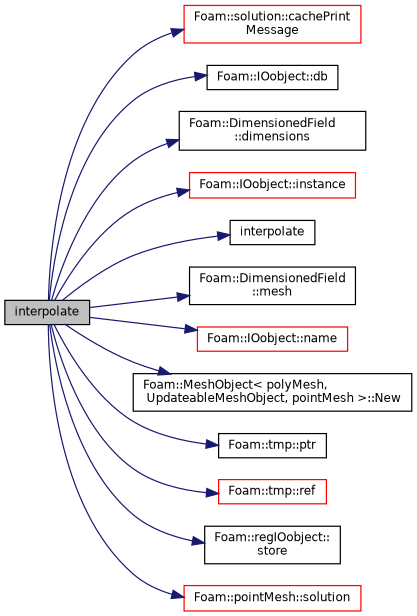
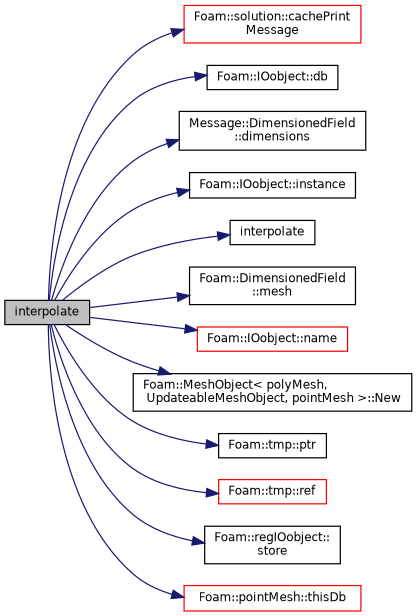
  digraph {
    rankdir=LR
    node [color=black fontname=Helvetica fontsize=10 shape=record]
    edge [color=midnightblue fontname=Helvetica fontsize=10 labelfontname=Helvetica labelfontsize=10 style=solid]
    n1 [fillcolor=grey75 fontcolor=black height=0.2 label=interpolate style=filled width=0.4]
    n2 [color=red height=0.2 label="Foam::solution::cachePrint\lMessage" width=0.4]
    n3 [height=0.2 label="Foam::IOobject::db" width=0.4]
-   n4 [height=0.2 label="Foam::DimensionedField\l::dimensions" width=0.4]
-   n5 [color=red height=0.2 label="Foam::IOobject::instance" width=0.4]
+   n4 [height=0.2 label="Message::DimensionedField\l::dimensions" width=0.4]
+   n5 [height=0.2 label="Foam::IOobject::instance" width=0.4]
    n6 [height=0.2 label=interpolate width=0.4]
    n7 [height=0.2 label="Foam::DimensionedField\l::mesh" width=0.4]
    n8 [color=red height=0.2 label="Foam::IOobject::name" width=0.4]
    n9 [height=0.2 label="Foam::MeshObject\< polyMesh,\l UpdateableMeshObject, pointMesh \>::New" width=0.4]
    n10 [height=0.2 label="Foam::tmp::ptr" width=0.4]
    n11 [color=red height=0.2 label="Foam::tmp::ref" width=0.4]
    n12 [height=0.2 label="Foam::regIOobject::\lstore" width=0.4]
-   n13 [color=red height=0.2 label="Foam::pointMesh::solution" width=0.4]
+   n13 [color=red height=0.2 label="Foam::pointMesh::thisDb" width=0.4]
    n1 -> n2
    n1 -> n3
    n1 -> n4
    n1 -> n5
    n1 -> n6
    n1 -> n7
    n1 -> n8
    n1 -> n9
    n1 -> n10
    n1 -> n11
    n1 -> n12
    n1 -> n13
  }
